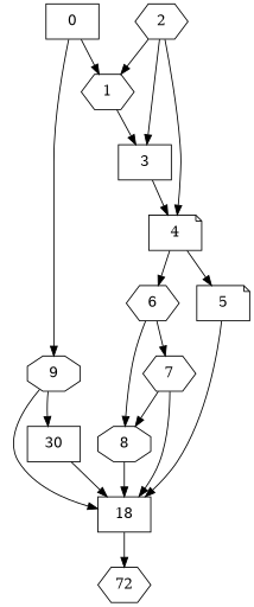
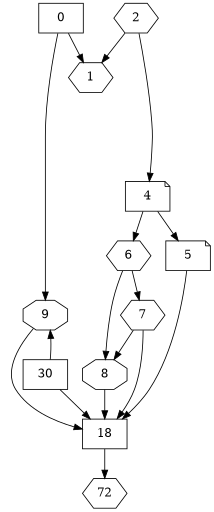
  digraph {
    node [shape=hexagon]
    0 [shape=box]
    1
    9 [shape=octagon]
-   3 [shape=box]
    n5 [label=18 shape=box]
    n6 [label=30 shape=box]
    2
    4 [shape=note]
    5 [shape=note]
    6
    7
    8 [shape=octagon]
    n13 [label=72]
    0 -> 1
    0 -> 9
-   1 -> 3
    9 -> n5
-   9 -> n6
-   3 -> 4
+   n6 -> 9
    n5 -> n13
    n6 -> n5
    2 -> 1
-   2 -> 3
    2 -> 4
    4 -> 5
    4 -> 6
    5 -> n5
    6 -> 7
    6 -> 8
    7 -> n5
    7 -> 8
    8 -> n5
  }
